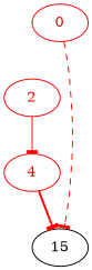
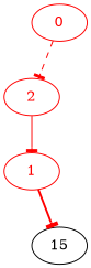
  digraph {
    node [color=red fontcolor=red]
    edge [arrowhead=tee color=red]
    0
    2
-   4
+   4 [label=1]
    15 [color=black fontcolor=black]
-   0 -> 15 [style=dashed]
+   0 -> 2 [style=dashed]
    2 -> 4 [style=solid]
    4 -> 15 [style=bold]
  }
